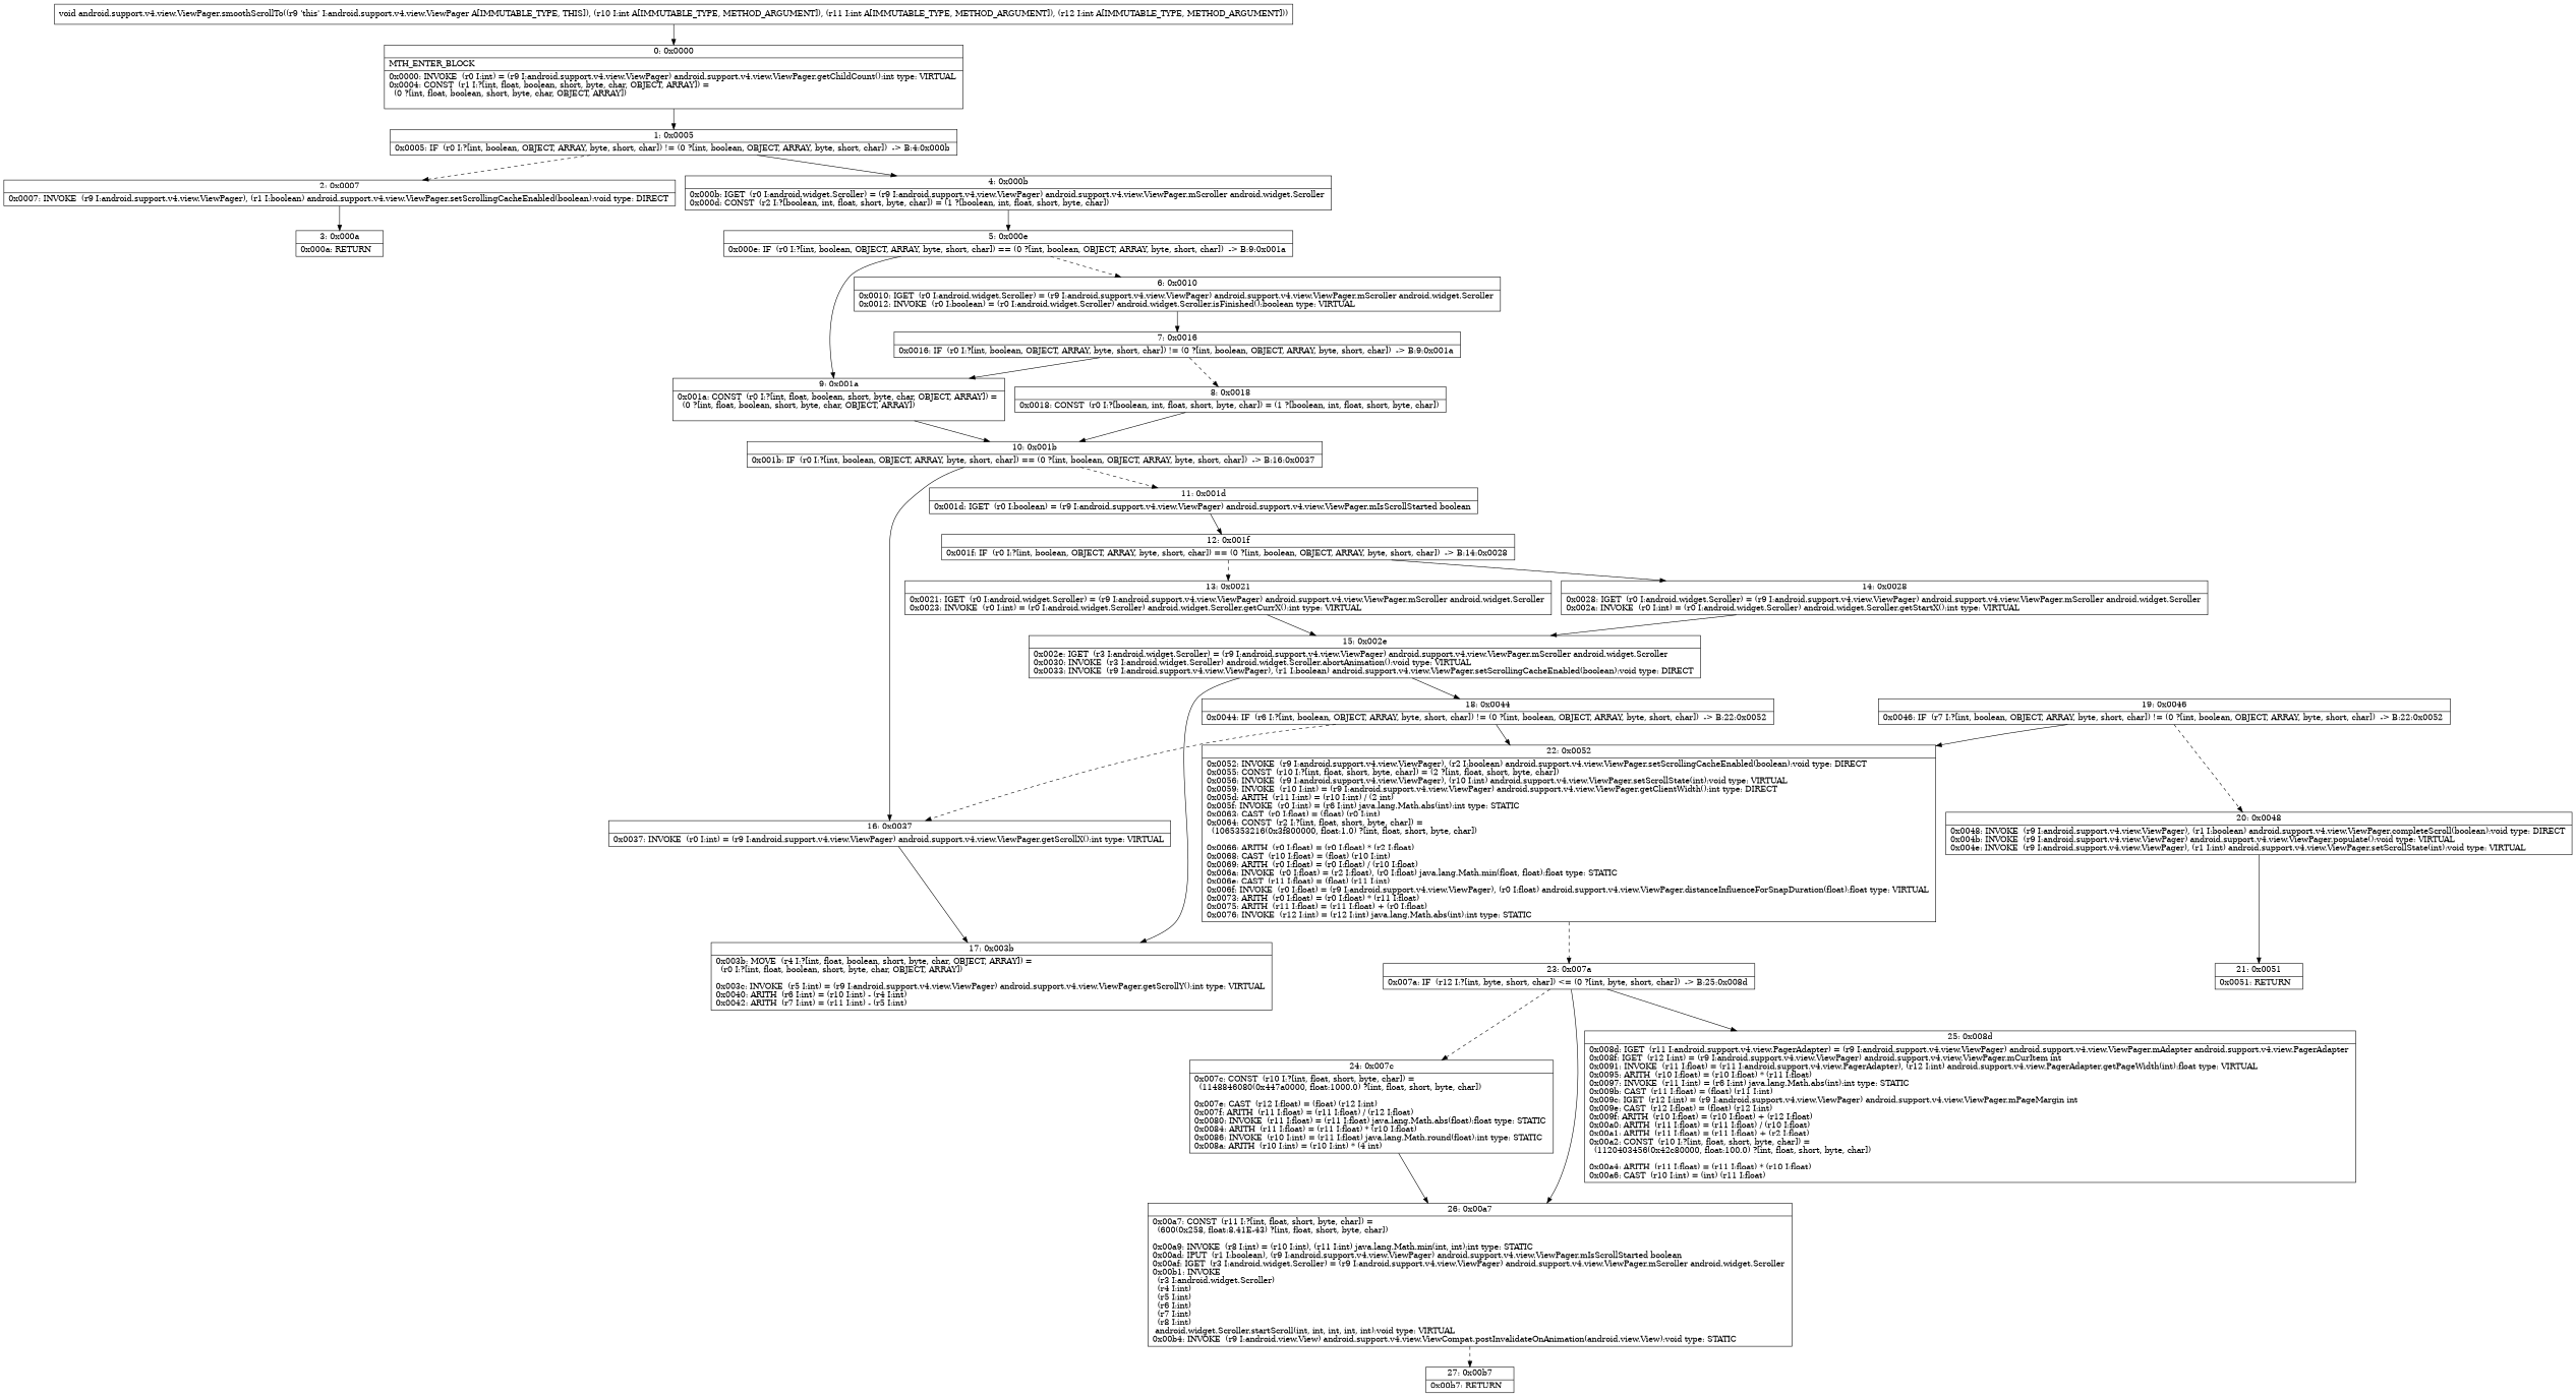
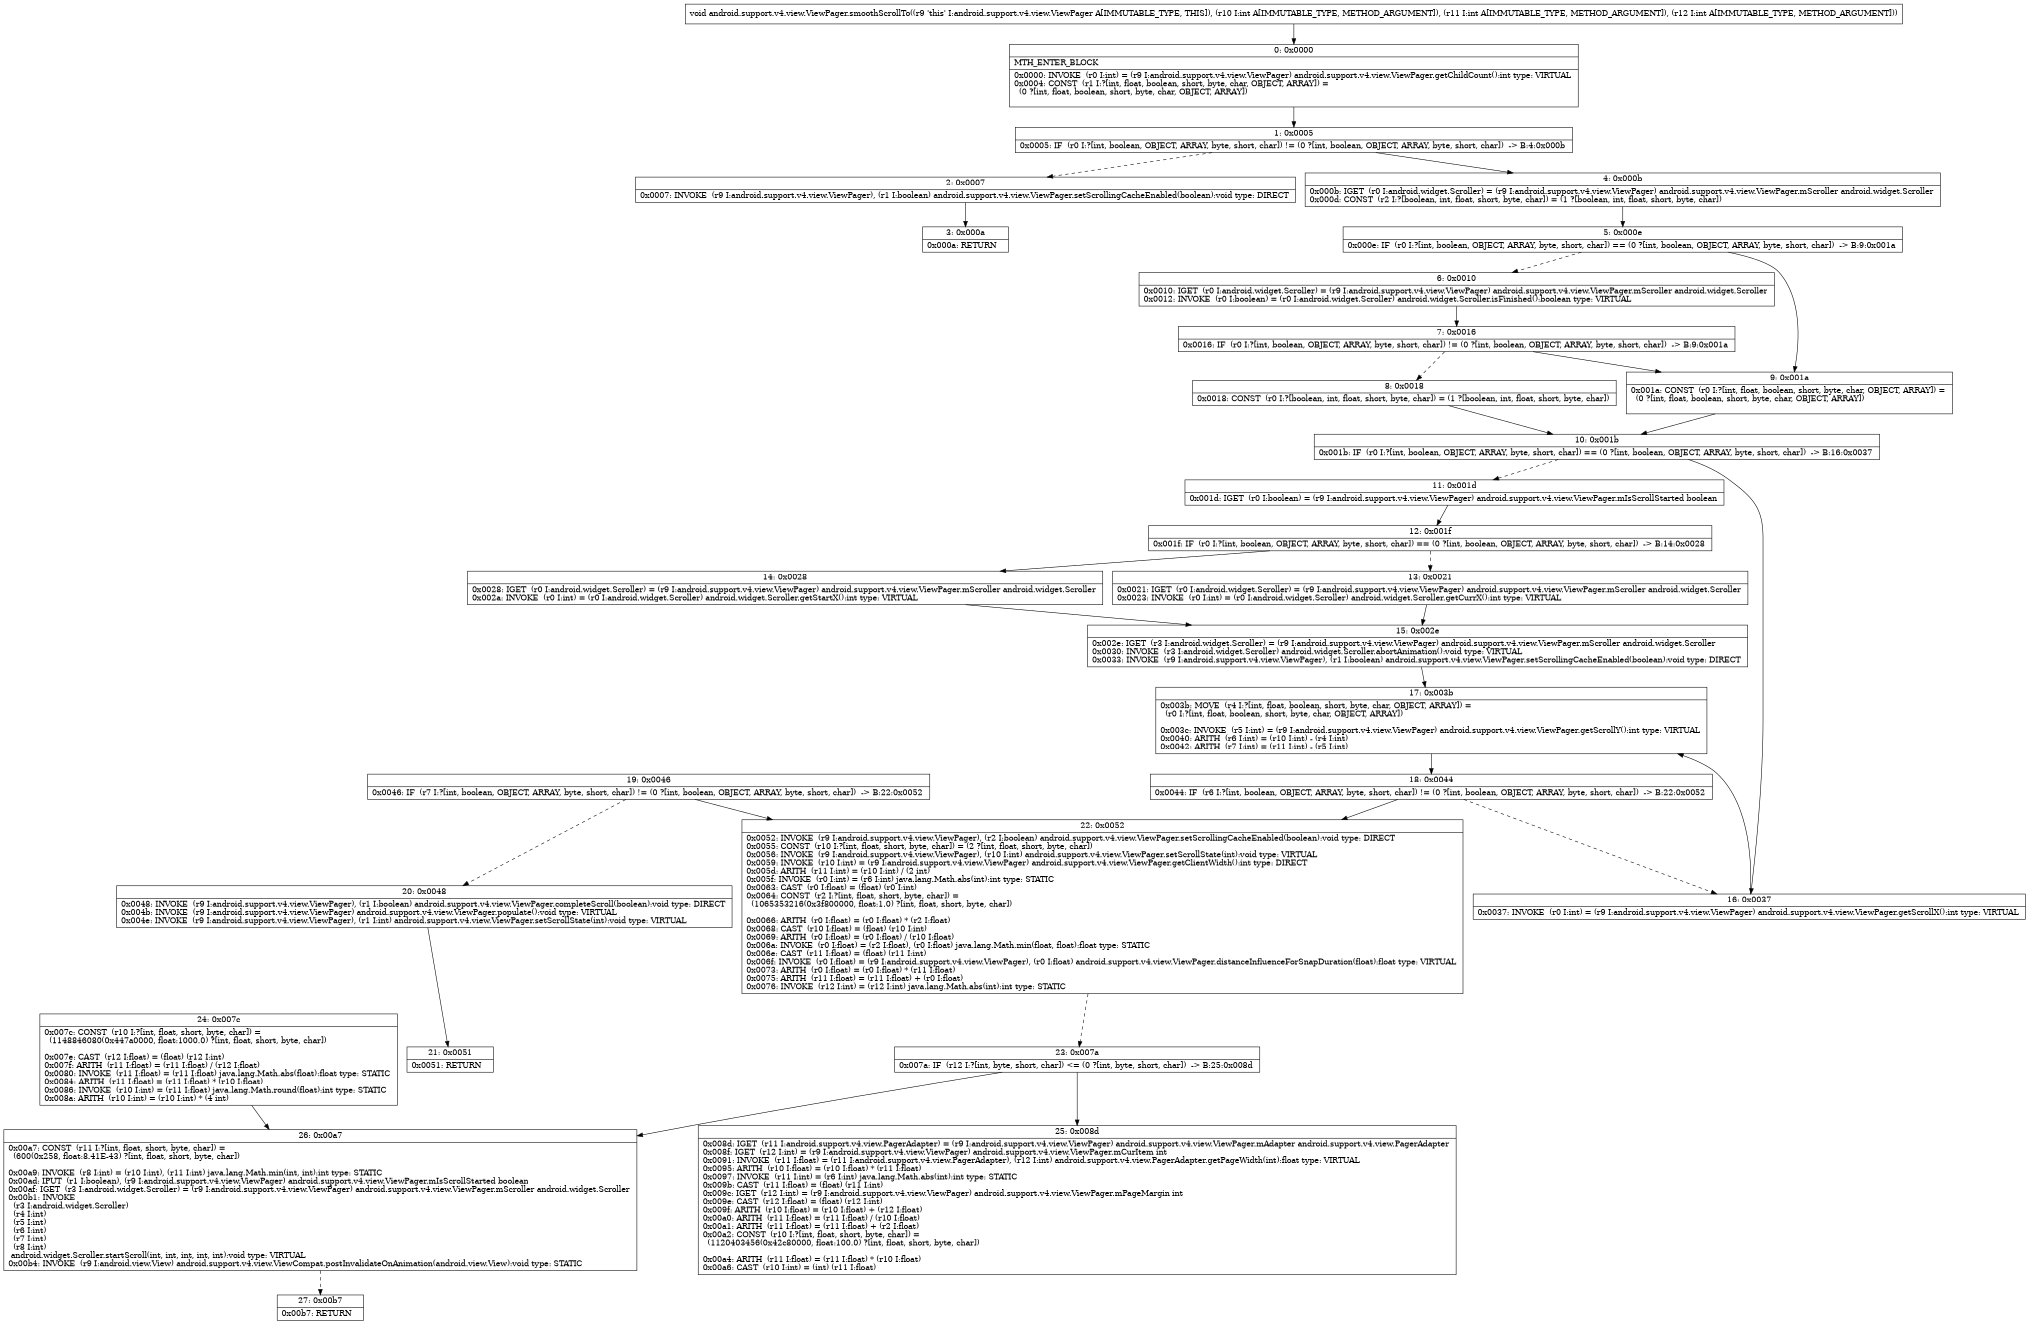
  digraph {
    node [shape=record]
    n1 [label="{0\:\ 0x0000|MTH_ENTER_BLOCK\l|0x0000: INVOKE  (r0 I:int) = (r9 I:android.support.v4.view.ViewPager) android.support.v4.view.ViewPager.getChildCount():int type: VIRTUAL \l0x0004: CONST  (r1 I:?[int, float, boolean, short, byte, char, OBJECT, ARRAY]) = \l  (0 ?[int, float, boolean, short, byte, char, OBJECT, ARRAY])\l \l}"]
    n2 [label="{1\:\ 0x0005|0x0005: IF  (r0 I:?[int, boolean, OBJECT, ARRAY, byte, short, char]) != (0 ?[int, boolean, OBJECT, ARRAY, byte, short, char])  \-\> B:4:0x000b \l}"]
    n3 [label="{2\:\ 0x0007|0x0007: INVOKE  (r9 I:android.support.v4.view.ViewPager), (r1 I:boolean) android.support.v4.view.ViewPager.setScrollingCacheEnabled(boolean):void type: DIRECT \l}"]
    n4 [label="{4\:\ 0x000b|0x000b: IGET  (r0 I:android.widget.Scroller) = (r9 I:android.support.v4.view.ViewPager) android.support.v4.view.ViewPager.mScroller android.widget.Scroller \l0x000d: CONST  (r2 I:?[boolean, int, float, short, byte, char]) = (1 ?[boolean, int, float, short, byte, char]) \l}"]
    n5 [label="{3\:\ 0x000a|0x000a: RETURN   \l}"]
    n6 [label="{5\:\ 0x000e|0x000e: IF  (r0 I:?[int, boolean, OBJECT, ARRAY, byte, short, char]) == (0 ?[int, boolean, OBJECT, ARRAY, byte, short, char])  \-\> B:9:0x001a \l}"]
    n7 [label="{6\:\ 0x0010|0x0010: IGET  (r0 I:android.widget.Scroller) = (r9 I:android.support.v4.view.ViewPager) android.support.v4.view.ViewPager.mScroller android.widget.Scroller \l0x0012: INVOKE  (r0 I:boolean) = (r0 I:android.widget.Scroller) android.widget.Scroller.isFinished():boolean type: VIRTUAL \l}"]
    n8 [label="{9\:\ 0x001a|0x001a: CONST  (r0 I:?[int, float, boolean, short, byte, char, OBJECT, ARRAY]) = \l  (0 ?[int, float, boolean, short, byte, char, OBJECT, ARRAY])\l \l}"]
    n9 [label="{7\:\ 0x0016|0x0016: IF  (r0 I:?[int, boolean, OBJECT, ARRAY, byte, short, char]) != (0 ?[int, boolean, OBJECT, ARRAY, byte, short, char])  \-\> B:9:0x001a \l}"]
    n10 [label="{10\:\ 0x001b|0x001b: IF  (r0 I:?[int, boolean, OBJECT, ARRAY, byte, short, char]) == (0 ?[int, boolean, OBJECT, ARRAY, byte, short, char])  \-\> B:16:0x0037 \l}"]
    n11 [label="{8\:\ 0x0018|0x0018: CONST  (r0 I:?[boolean, int, float, short, byte, char]) = (1 ?[boolean, int, float, short, byte, char]) \l}"]
    n12 [label="{11\:\ 0x001d|0x001d: IGET  (r0 I:boolean) = (r9 I:android.support.v4.view.ViewPager) android.support.v4.view.ViewPager.mIsScrollStarted boolean \l}"]
    n13 [label="{16\:\ 0x0037|0x0037: INVOKE  (r0 I:int) = (r9 I:android.support.v4.view.ViewPager) android.support.v4.view.ViewPager.getScrollX():int type: VIRTUAL \l}"]
    n14 [label="{12\:\ 0x001f|0x001f: IF  (r0 I:?[int, boolean, OBJECT, ARRAY, byte, short, char]) == (0 ?[int, boolean, OBJECT, ARRAY, byte, short, char])  \-\> B:14:0x0028 \l}"]
    n15 [label="{17\:\ 0x003b|0x003b: MOVE  (r4 I:?[int, float, boolean, short, byte, char, OBJECT, ARRAY]) = \l  (r0 I:?[int, float, boolean, short, byte, char, OBJECT, ARRAY])\l \l0x003c: INVOKE  (r5 I:int) = (r9 I:android.support.v4.view.ViewPager) android.support.v4.view.ViewPager.getScrollY():int type: VIRTUAL \l0x0040: ARITH  (r6 I:int) = (r10 I:int) \- (r4 I:int) \l0x0042: ARITH  (r7 I:int) = (r11 I:int) \- (r5 I:int) \l}"]
    n16 [label="{13\:\ 0x0021|0x0021: IGET  (r0 I:android.widget.Scroller) = (r9 I:android.support.v4.view.ViewPager) android.support.v4.view.ViewPager.mScroller android.widget.Scroller \l0x0023: INVOKE  (r0 I:int) = (r0 I:android.widget.Scroller) android.widget.Scroller.getCurrX():int type: VIRTUAL \l}"]
    n17 [label="{14\:\ 0x0028|0x0028: IGET  (r0 I:android.widget.Scroller) = (r9 I:android.support.v4.view.ViewPager) android.support.v4.view.ViewPager.mScroller android.widget.Scroller \l0x002a: INVOKE  (r0 I:int) = (r0 I:android.widget.Scroller) android.widget.Scroller.getStartX():int type: VIRTUAL \l}"]
    n18 [label="{15\:\ 0x002e|0x002e: IGET  (r3 I:android.widget.Scroller) = (r9 I:android.support.v4.view.ViewPager) android.support.v4.view.ViewPager.mScroller android.widget.Scroller \l0x0030: INVOKE  (r3 I:android.widget.Scroller) android.widget.Scroller.abortAnimation():void type: VIRTUAL \l0x0033: INVOKE  (r9 I:android.support.v4.view.ViewPager), (r1 I:boolean) android.support.v4.view.ViewPager.setScrollingCacheEnabled(boolean):void type: DIRECT \l}"]
    n19 [label="{18\:\ 0x0044|0x0044: IF  (r6 I:?[int, boolean, OBJECT, ARRAY, byte, short, char]) != (0 ?[int, boolean, OBJECT, ARRAY, byte, short, char])  \-\> B:22:0x0052 \l}"]
    n20 [label="{22\:\ 0x0052|0x0052: INVOKE  (r9 I:android.support.v4.view.ViewPager), (r2 I:boolean) android.support.v4.view.ViewPager.setScrollingCacheEnabled(boolean):void type: DIRECT \l0x0055: CONST  (r10 I:?[int, float, short, byte, char]) = (2 ?[int, float, short, byte, char]) \l0x0056: INVOKE  (r9 I:android.support.v4.view.ViewPager), (r10 I:int) android.support.v4.view.ViewPager.setScrollState(int):void type: VIRTUAL \l0x0059: INVOKE  (r10 I:int) = (r9 I:android.support.v4.view.ViewPager) android.support.v4.view.ViewPager.getClientWidth():int type: DIRECT \l0x005d: ARITH  (r11 I:int) = (r10 I:int) \/ (2 int) \l0x005f: INVOKE  (r0 I:int) = (r6 I:int) java.lang.Math.abs(int):int type: STATIC \l0x0063: CAST  (r0 I:float) = (float) (r0 I:int) \l0x0064: CONST  (r2 I:?[int, float, short, byte, char]) = \l  (1065353216(0x3f800000, float:1.0) ?[int, float, short, byte, char])\l \l0x0066: ARITH  (r0 I:float) = (r0 I:float) * (r2 I:float) \l0x0068: CAST  (r10 I:float) = (float) (r10 I:int) \l0x0069: ARITH  (r0 I:float) = (r0 I:float) \/ (r10 I:float) \l0x006a: INVOKE  (r0 I:float) = (r2 I:float), (r0 I:float) java.lang.Math.min(float, float):float type: STATIC \l0x006e: CAST  (r11 I:float) = (float) (r11 I:int) \l0x006f: INVOKE  (r0 I:float) = (r9 I:android.support.v4.view.ViewPager), (r0 I:float) android.support.v4.view.ViewPager.distanceInfluenceForSnapDuration(float):float type: VIRTUAL \l0x0073: ARITH  (r0 I:float) = (r0 I:float) * (r11 I:float) \l0x0075: ARITH  (r11 I:float) = (r11 I:float) + (r0 I:float) \l0x0076: INVOKE  (r12 I:int) = (r12 I:int) java.lang.Math.abs(int):int type: STATIC \l}"]
    n21 [label="{19\:\ 0x0046|0x0046: IF  (r7 I:?[int, boolean, OBJECT, ARRAY, byte, short, char]) != (0 ?[int, boolean, OBJECT, ARRAY, byte, short, char])  \-\> B:22:0x0052 \l}"]
    n22 [label="{20\:\ 0x0048|0x0048: INVOKE  (r9 I:android.support.v4.view.ViewPager), (r1 I:boolean) android.support.v4.view.ViewPager.completeScroll(boolean):void type: DIRECT \l0x004b: INVOKE  (r9 I:android.support.v4.view.ViewPager) android.support.v4.view.ViewPager.populate():void type: VIRTUAL \l0x004e: INVOKE  (r9 I:android.support.v4.view.ViewPager), (r1 I:int) android.support.v4.view.ViewPager.setScrollState(int):void type: VIRTUAL \l}"]
    n23 [label="{23\:\ 0x007a|0x007a: IF  (r12 I:?[int, byte, short, char]) \<= (0 ?[int, byte, short, char])  \-\> B:25:0x008d \l}"]
    n24 [label="{21\:\ 0x0051|0x0051: RETURN   \l}"]
    n25 [label="{24\:\ 0x007c|0x007c: CONST  (r10 I:?[int, float, short, byte, char]) = \l  (1148846080(0x447a0000, float:1000.0) ?[int, float, short, byte, char])\l \l0x007e: CAST  (r12 I:float) = (float) (r12 I:int) \l0x007f: ARITH  (r11 I:float) = (r11 I:float) \/ (r12 I:float) \l0x0080: INVOKE  (r11 I:float) = (r11 I:float) java.lang.Math.abs(float):float type: STATIC \l0x0084: ARITH  (r11 I:float) = (r11 I:float) * (r10 I:float) \l0x0086: INVOKE  (r10 I:int) = (r11 I:float) java.lang.Math.round(float):int type: STATIC \l0x008a: ARITH  (r10 I:int) = (r10 I:int) * (4 int) \l}"]
    n26 [label="{25\:\ 0x008d|0x008d: IGET  (r11 I:android.support.v4.view.PagerAdapter) = (r9 I:android.support.v4.view.ViewPager) android.support.v4.view.ViewPager.mAdapter android.support.v4.view.PagerAdapter \l0x008f: IGET  (r12 I:int) = (r9 I:android.support.v4.view.ViewPager) android.support.v4.view.ViewPager.mCurItem int \l0x0091: INVOKE  (r11 I:float) = (r11 I:android.support.v4.view.PagerAdapter), (r12 I:int) android.support.v4.view.PagerAdapter.getPageWidth(int):float type: VIRTUAL \l0x0095: ARITH  (r10 I:float) = (r10 I:float) * (r11 I:float) \l0x0097: INVOKE  (r11 I:int) = (r6 I:int) java.lang.Math.abs(int):int type: STATIC \l0x009b: CAST  (r11 I:float) = (float) (r11 I:int) \l0x009c: IGET  (r12 I:int) = (r9 I:android.support.v4.view.ViewPager) android.support.v4.view.ViewPager.mPageMargin int \l0x009e: CAST  (r12 I:float) = (float) (r12 I:int) \l0x009f: ARITH  (r10 I:float) = (r10 I:float) + (r12 I:float) \l0x00a0: ARITH  (r11 I:float) = (r11 I:float) \/ (r10 I:float) \l0x00a1: ARITH  (r11 I:float) = (r11 I:float) + (r2 I:float) \l0x00a2: CONST  (r10 I:?[int, float, short, byte, char]) = \l  (1120403456(0x42c80000, float:100.0) ?[int, float, short, byte, char])\l \l0x00a4: ARITH  (r11 I:float) = (r11 I:float) * (r10 I:float) \l0x00a6: CAST  (r10 I:int) = (int) (r11 I:float) \l}"]
    n27 [label="{26\:\ 0x00a7|0x00a7: CONST  (r11 I:?[int, float, short, byte, char]) = \l  (600(0x258, float:8.41E\-43) ?[int, float, short, byte, char])\l \l0x00a9: INVOKE  (r8 I:int) = (r10 I:int), (r11 I:int) java.lang.Math.min(int, int):int type: STATIC \l0x00ad: IPUT  (r1 I:boolean), (r9 I:android.support.v4.view.ViewPager) android.support.v4.view.ViewPager.mIsScrollStarted boolean \l0x00af: IGET  (r3 I:android.widget.Scroller) = (r9 I:android.support.v4.view.ViewPager) android.support.v4.view.ViewPager.mScroller android.widget.Scroller \l0x00b1: INVOKE  \l  (r3 I:android.widget.Scroller)\l  (r4 I:int)\l  (r5 I:int)\l  (r6 I:int)\l  (r7 I:int)\l  (r8 I:int)\l android.widget.Scroller.startScroll(int, int, int, int, int):void type: VIRTUAL \l0x00b4: INVOKE  (r9 I:android.view.View) android.support.v4.view.ViewCompat.postInvalidateOnAnimation(android.view.View):void type: STATIC \l}"]
    n28 [label="{27\:\ 0x00b7|0x00b7: RETURN   \l}"]
    n29 [label="{void android.support.v4.view.ViewPager.smoothScrollTo((r9 'this' I:android.support.v4.view.ViewPager A[IMMUTABLE_TYPE, THIS]), (r10 I:int A[IMMUTABLE_TYPE, METHOD_ARGUMENT]), (r11 I:int A[IMMUTABLE_TYPE, METHOD_ARGUMENT]), (r12 I:int A[IMMUTABLE_TYPE, METHOD_ARGUMENT])) }"]
    n1 -> n2
    n2 -> n3 [style=dashed]
    n2 -> n4
    n3 -> n5
    n4 -> n6
    n6 -> n7 [style=dashed]
    n6 -> n8
    n7 -> n9
    n8 -> n10
    n9 -> n8
    n9 -> n11 [style=dashed]
    n10 -> n12 [style=dashed]
    n10 -> n13
    n11 -> n10
    n12 -> n14
    n13 -> n15
    n14 -> n16 [style=dashed]
    n14 -> n17
-   n18 -> n19
+   n15 -> n19
    n16 -> n18
    n17 -> n18
    n18 -> n15
    n19 -> n13 [style=dashed]
    n19 -> n20
    n20 -> n23 [style=dashed]
    n21 -> n20
    n21 -> n22 [style=dashed]
    n22 -> n24
-   n23 -> n25 [style=dashed]
    n23 -> n26
    n23 -> n27
    n25 -> n27
    n27 -> n28 [style=dashed]
    n29 -> n1
  }
